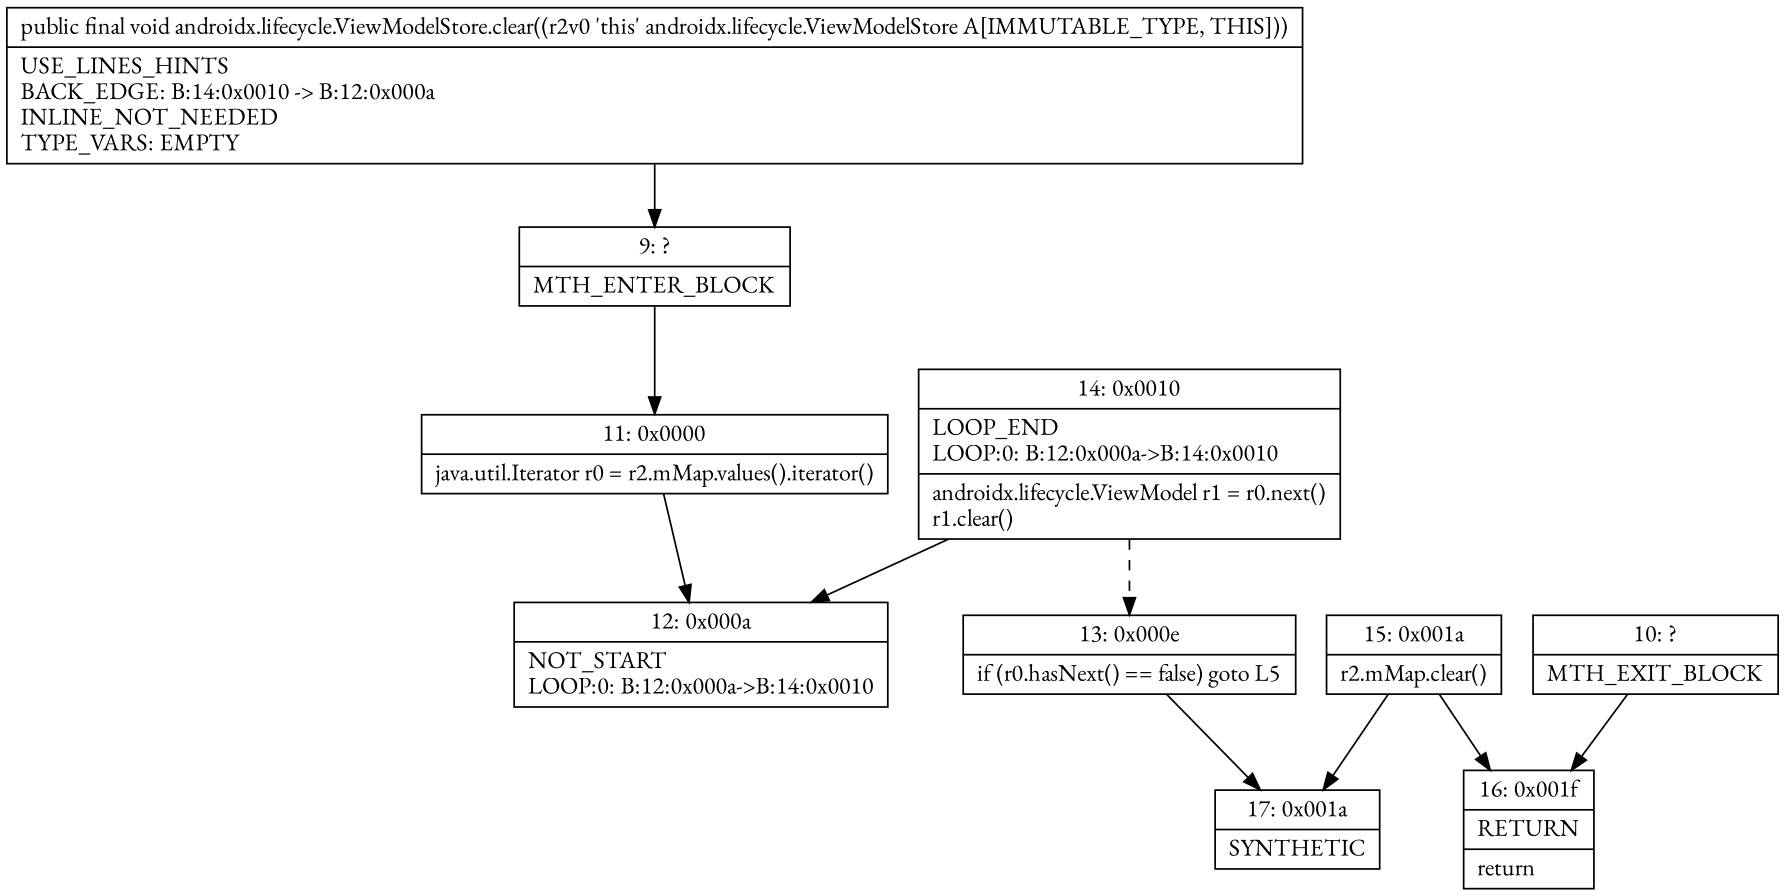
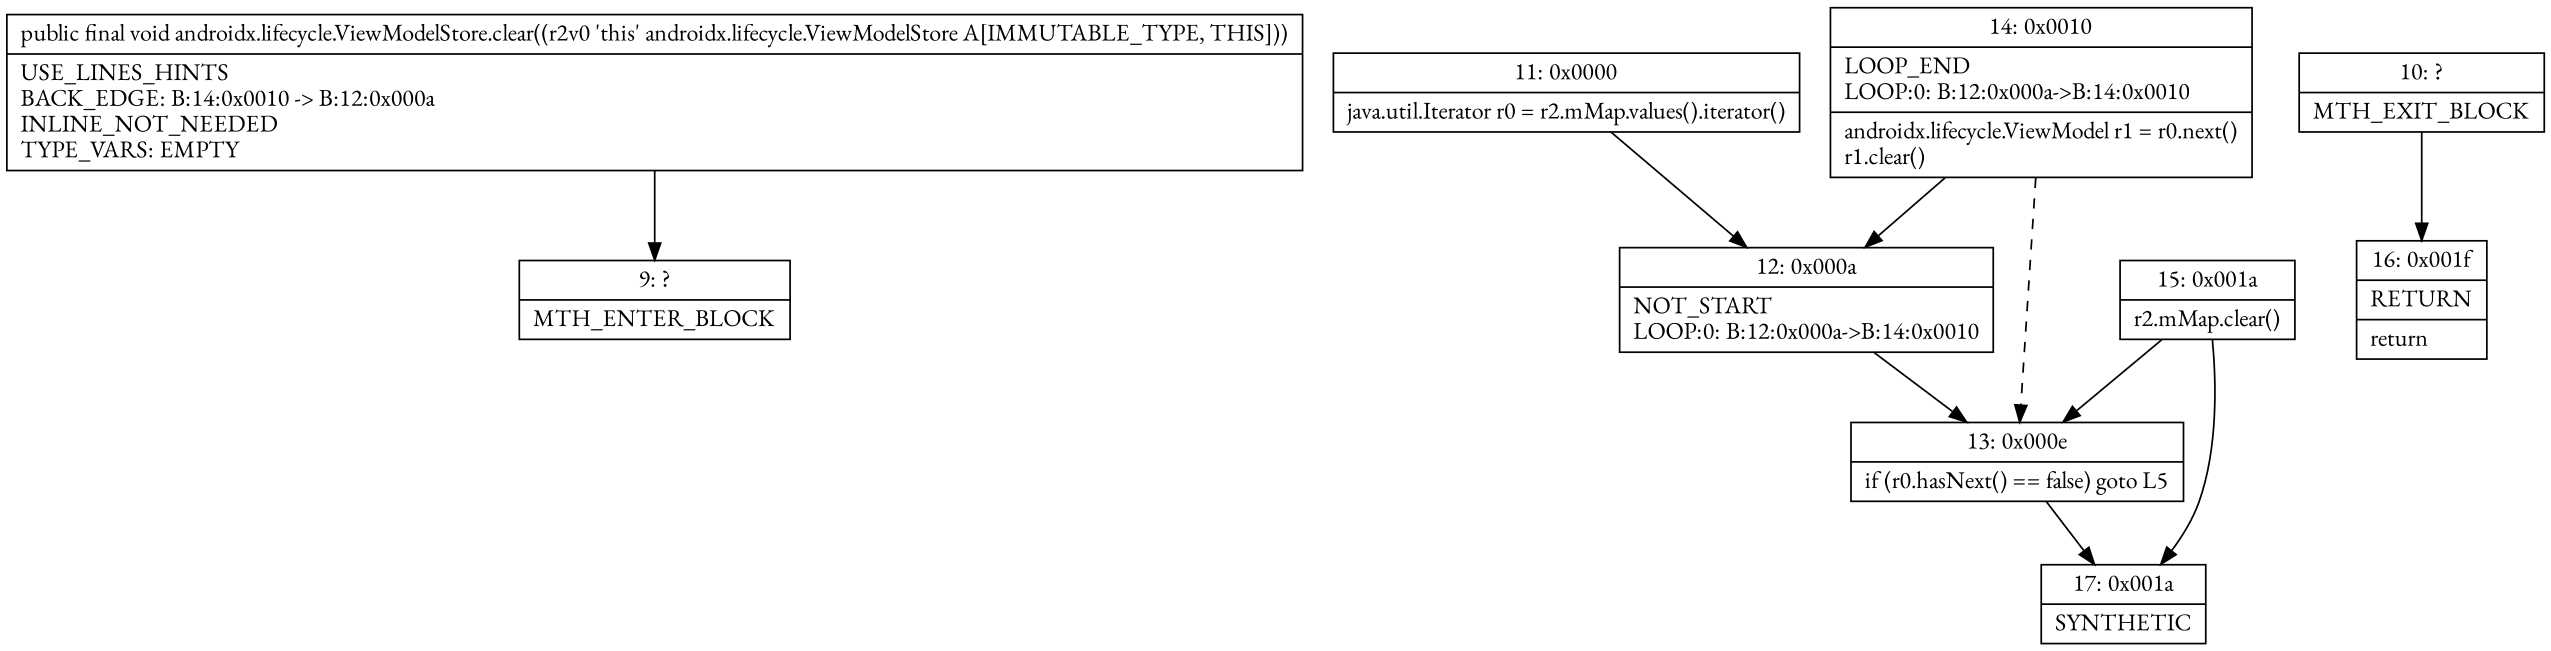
  digraph {
    fontname="EB Garamond"
    node [fontname="EB Garamond" shape=record]
    edge [fontname="EB Garamond"]
    n1 [label="{9\:\ ?|MTH_ENTER_BLOCK\l}"]
    n2 [label="{11\:\ 0x0000|java.util.Iterator r0 = r2.mMap.values().iterator()\l}"]
    n3 [label="{12\:\ 0x000a|NOT_START\lLOOP:0: B:12:0x000a\-\>B:14:0x0010\l}"]
    n4 [label="{13\:\ 0x000e|if (r0.hasNext() == false) goto L5\l}"]
    n5 [label="{17\:\ 0x001a|SYNTHETIC\l}"]
    n6 [label="{14\:\ 0x0010|LOOP_END\lLOOP:0: B:12:0x000a\-\>B:14:0x0010\l|androidx.lifecycle.ViewModel r1 = r0.next()\lr1.clear()\l}"]
    n7 [label="{15\:\ 0x001a|r2.mMap.clear()\l}"]
    n8 [label="{16\:\ 0x001f|RETURN\l|return\l}"]
    n9 [label="{10\:\ ?|MTH_EXIT_BLOCK\l}"]
    n10 [label="{public final void androidx.lifecycle.ViewModelStore.clear((r2v0 'this' androidx.lifecycle.ViewModelStore A[IMMUTABLE_TYPE, THIS]))  | USE_LINES_HINTS\lBACK_EDGE: B:14:0x0010 \-\> B:12:0x000a\lINLINE_NOT_NEEDED\lTYPE_VARS: EMPTY\l}"]
-   n1 -> n2
    n2 -> n3
+   n3 -> n4
    n4 -> n5
    n6 -> n3
    n6 -> n4 [style=dashed]
    n7 -> n5
-   n7 -> n8
+   n7 -> n4
    n9 -> n8
    n10 -> n1
  }
